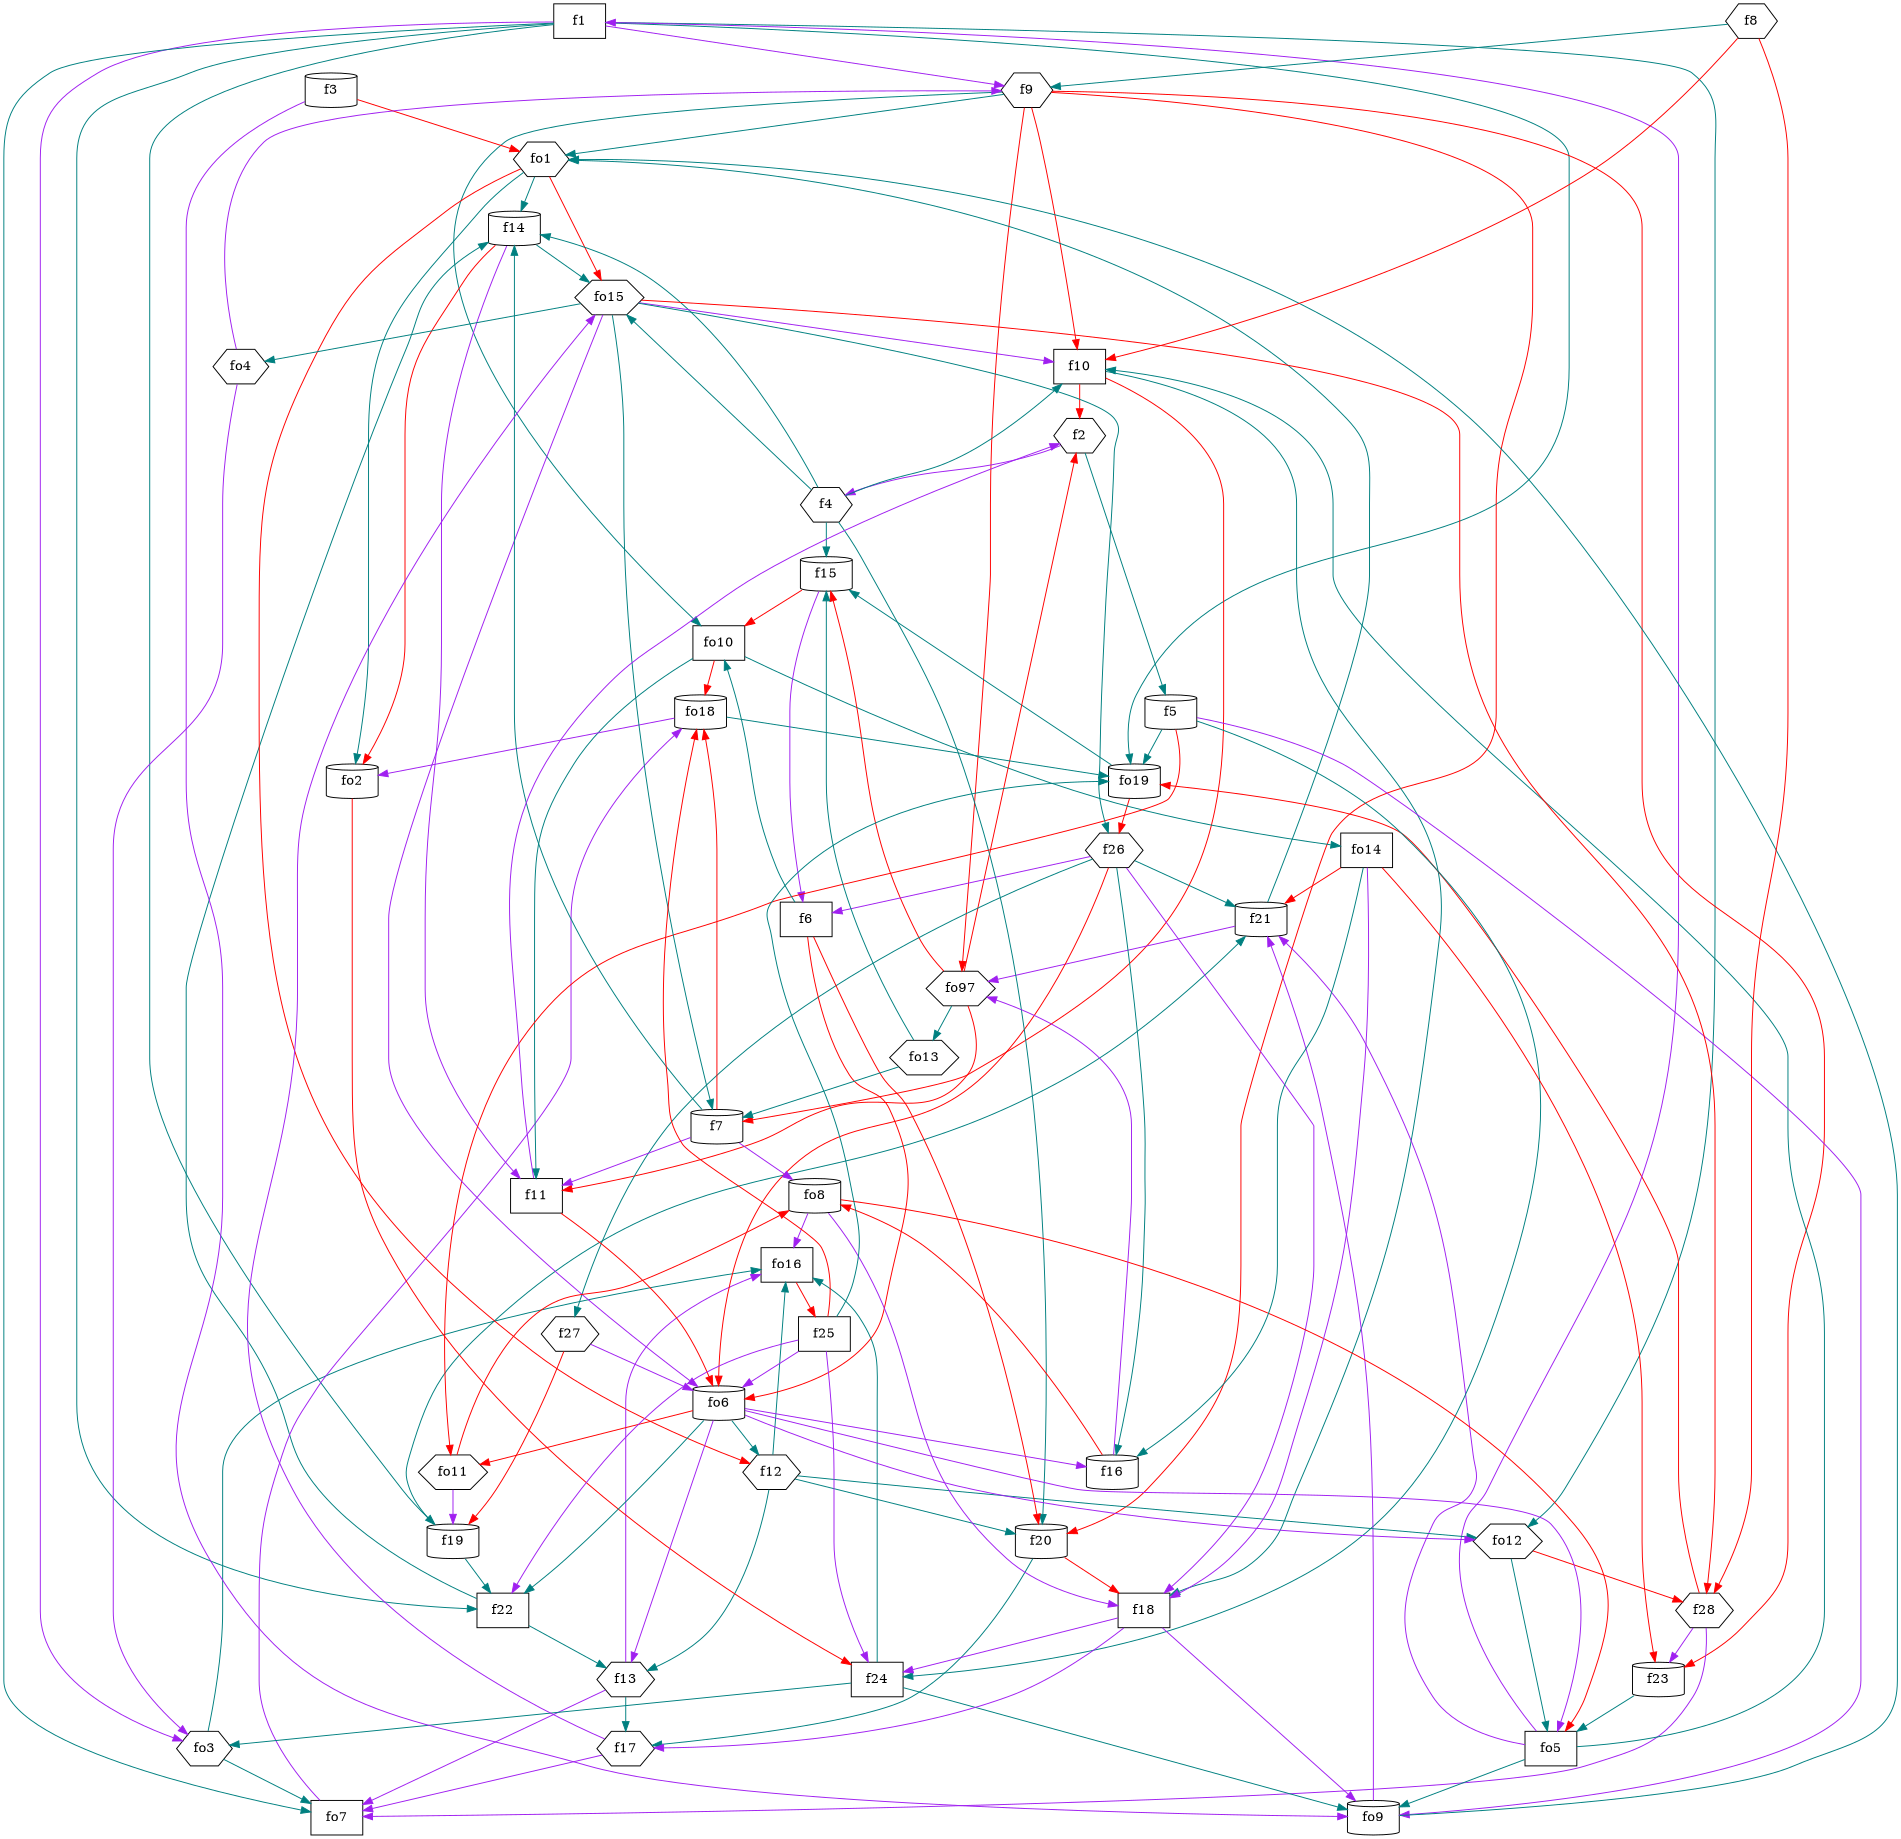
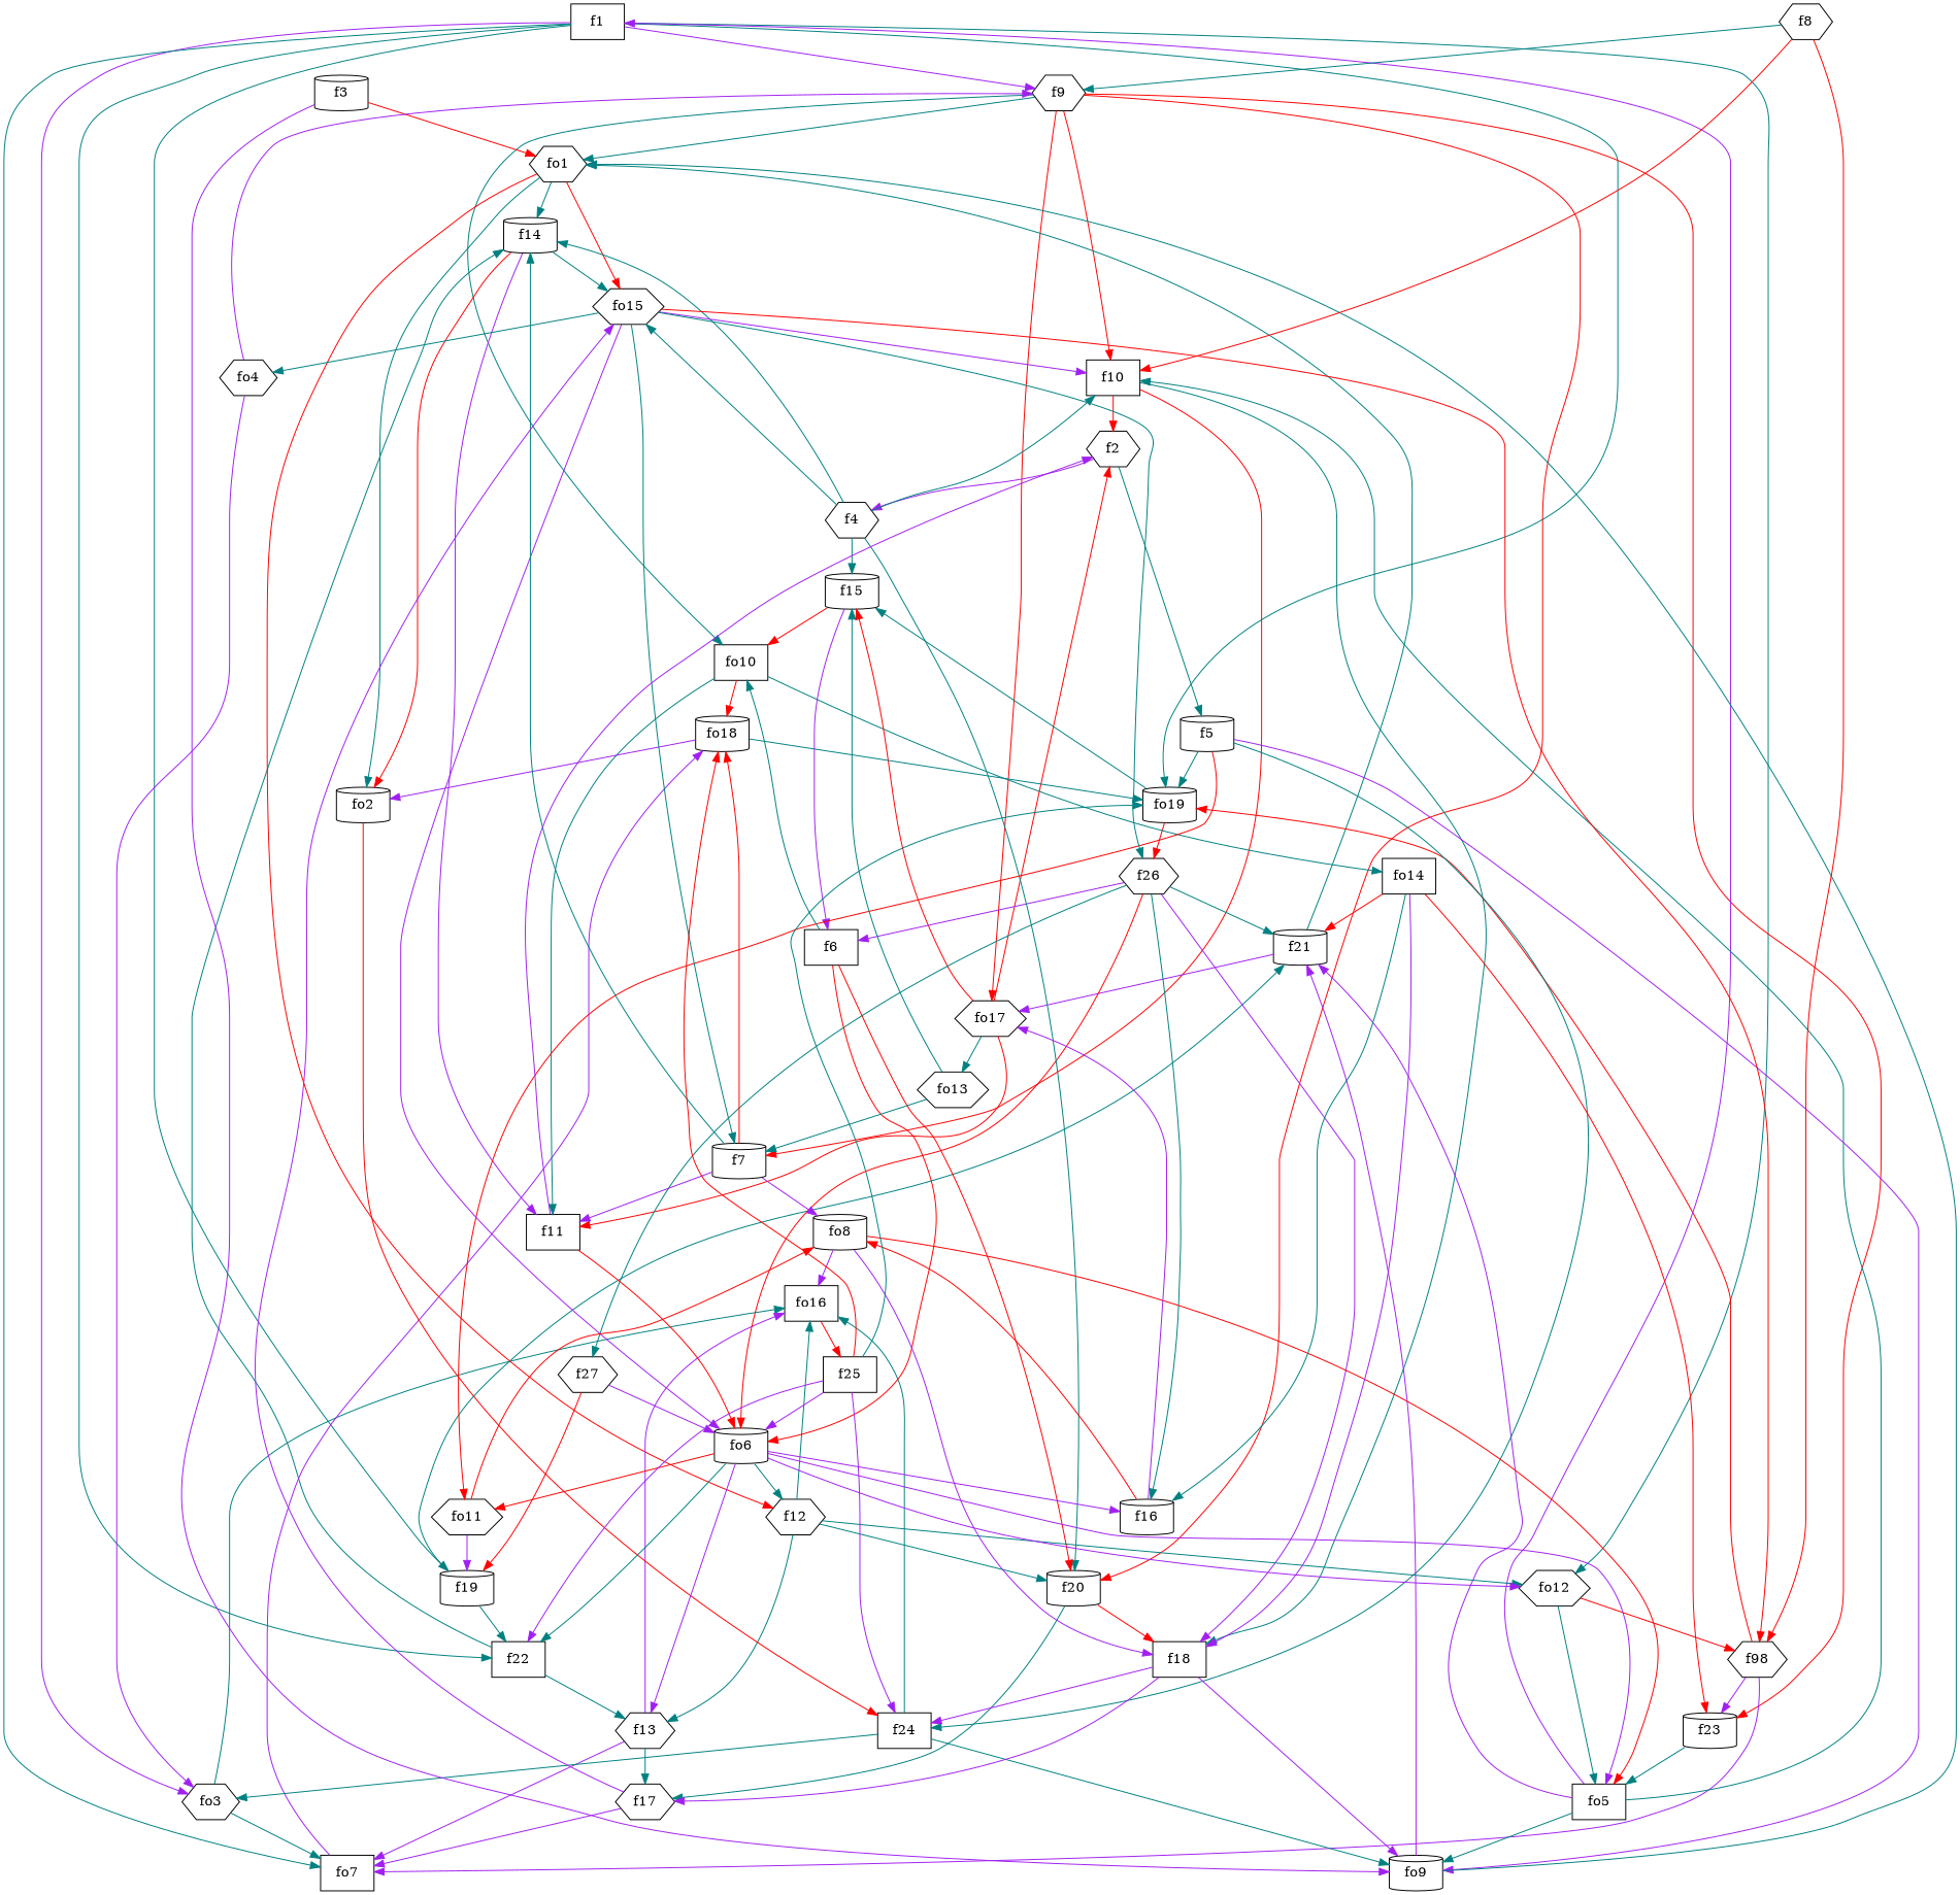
  strict digraph {
    node [shape=hexagon]
    edge [color=teal weight=2]
    f1 [shape=box]
    f9
    f19 [shape=cylinder]
    f22 [shape=box]
    fo3
    fo7 [shape=box]
    fo12
    fo19 [shape=cylinder]
    fo1
    f10 [shape=box]
    f20 [shape=cylinder]
    fo10 [shape=box]
    f23 [shape=cylinder]
-   fo17 [label=fo97]
+   fo17
    f21 [shape=cylinder]
    f14 [shape=cylinder]
    f13
    fo16 [shape=box]
    fo18 [shape=cylinder]
-   f28
+   f28 [label=f98]
    fo5 [shape=box]
    f15 [shape=cylinder]
    f26
    f2
    f4
    f5 [shape=cylinder]
    fo15
    fo9 [shape=cylinder]
    f24 [shape=box]
    fo11
    f3 [shape=cylinder]
    f12
    fo2 [shape=cylinder]
    f7 [shape=cylinder]
    f18 [shape=box]
    f11 [shape=box]
    f6 [shape=box]
    f17
    fo6 [shape=cylinder]
    fo4
    fo8 [shape=cylinder]
    f16 [shape=cylinder]
    fo14 [shape=box]
    f8
    fo13
    f25 [shape=box]
    f27
    f1 -> f9 [color=purple]
    f1 -> f19
    f1 -> f22
    f1 -> fo3 [color=purple]
    f1 -> fo7
    f1 -> fo12
    f1 -> fo19
    f9 -> fo1
    f9 -> f10 [color=red]
    f9 -> f20 [color=red]
    f9 -> fo10
    f9 -> f23 [color=red]
    f9 -> fo17 [color=red]
    f19 -> f22
    f19 -> f21
    f22 -> f14
    f22 -> f13
    fo3 -> fo7
    fo3 -> fo16
    fo7 -> fo18 [color=purple]
    fo12 -> f28 [color=red]
    fo12 -> fo5
    fo19 -> f15
    fo19 -> f26 [color=red]
    fo1 -> f14
    fo1 -> fo15 [color=red]
    fo1 -> f12 [color=red]
    fo1 -> fo2
    f10 -> f2 [color=red]
    f10 -> f7 [color=red]
    f10 -> f18
    f20 -> f18 [color=red]
    f20 -> f17
    fo10 -> fo18 [color=red]
    fo10 -> f11
    fo10 -> fo14
    f23 -> fo5
    fo17 -> f15 [color=red]
    fo17 -> f2 [color=red]
    fo17 -> f11 [color=red]
    fo17 -> fo13
    f21 -> fo1
    f21 -> fo17 [color=purple]
    f14 -> fo15
    f14 -> fo2 [color=red]
    f14 -> f11 [color=purple]
    f13 -> fo7 [color=purple]
    f13 -> fo16 [color=purple]
    f13 -> f17
    fo16 -> f25 [color=red]
    fo18 -> fo19
    fo18 -> fo2 [color=purple]
    f28 -> fo7 [color=purple]
    f28 -> fo19 [color=red]
    f28 -> f23 [color=purple]
    fo5 -> f1 [color=purple]
    fo5 -> f10
    fo5 -> f21 [color=purple]
    fo5 -> fo9
    f15 -> fo10 [color=red]
    f15 -> f6 [color=purple]
    f26 -> f21
    f26 -> f18 [color=purple]
    f26 -> f6 [color=purple]
    f26 -> fo6 [color=red]
    f26 -> f16
    f26 -> f27
    f2 -> f4 [color=purple]
    f2 -> f5
    f4 -> f10
    f4 -> f20
    f4 -> f14
    f4 -> f15
    f4 -> fo15
    f5 -> fo19
    f5 -> fo9 [color=purple]
    f5 -> f24
    f5 -> fo11 [color=red]
    fo15 -> f10 [color=purple]
    fo15 -> f28 [color=red]
    fo15 -> f26
    fo15 -> f7
    fo15 -> fo6 [color=purple]
    fo15 -> fo4
    fo9 -> fo1
    fo9 -> f21 [color=purple]
    f24 -> fo3
    f24 -> fo16
    f24 -> fo9
    fo11 -> f19 [color=purple]
    fo11 -> fo8 [color=red]
    f3 -> fo1 [color=red]
    f3 -> fo9 [color=purple]
    f12 -> fo12
    f12 -> f20
    f12 -> f13
    f12 -> fo16
    fo2 -> f24 [color=red]
    f7 -> f14
    f7 -> fo18 [color=red]
    f7 -> f11 [color=purple]
    f7 -> fo8 [color=purple]
    f18 -> fo9 [color=purple]
    f18 -> f24 [color=purple]
    f18 -> f17 [color=purple]
    f11 -> f2 [color=purple]
    f11 -> fo6 [color=red]
    f6 -> f20 [color=red]
    f6 -> fo10
    f6 -> fo6 [color=red]
    f17 -> fo7 [color=purple]
    f17 -> fo15 [color=purple]
    fo6 -> f22
    fo6 -> fo12 [color=purple]
    fo6 -> f13 [color=purple]
    fo6 -> fo5 [color=purple]
    fo6 -> fo11 [color=red]
    fo6 -> f12
    fo6 -> f16 [color=purple]
    fo4 -> f9 [color=purple]
    fo4 -> fo3 [color=purple]
    fo8 -> fo16 [color=purple]
    fo8 -> fo5 [color=red]
    fo8 -> f18 [color=purple]
    f16 -> fo17 [color=purple]
    f16 -> fo8 [color=red]
    fo14 -> f23 [color=red]
    fo14 -> f21 [color=red]
    fo14 -> f18 [color=purple]
    fo14 -> f16
    f8 -> f9
    f8 -> f10 [color=red]
    f8 -> f28 [color=red]
    fo13 -> f15
    fo13 -> f7
    f25 -> f22 [color=purple]
    f25 -> fo19
    f25 -> fo18 [color=red]
    f25 -> f24 [color=purple]
    f25 -> fo6 [color=purple]
    f27 -> f19 [color=red]
    f27 -> fo6 [color=purple]
  }
